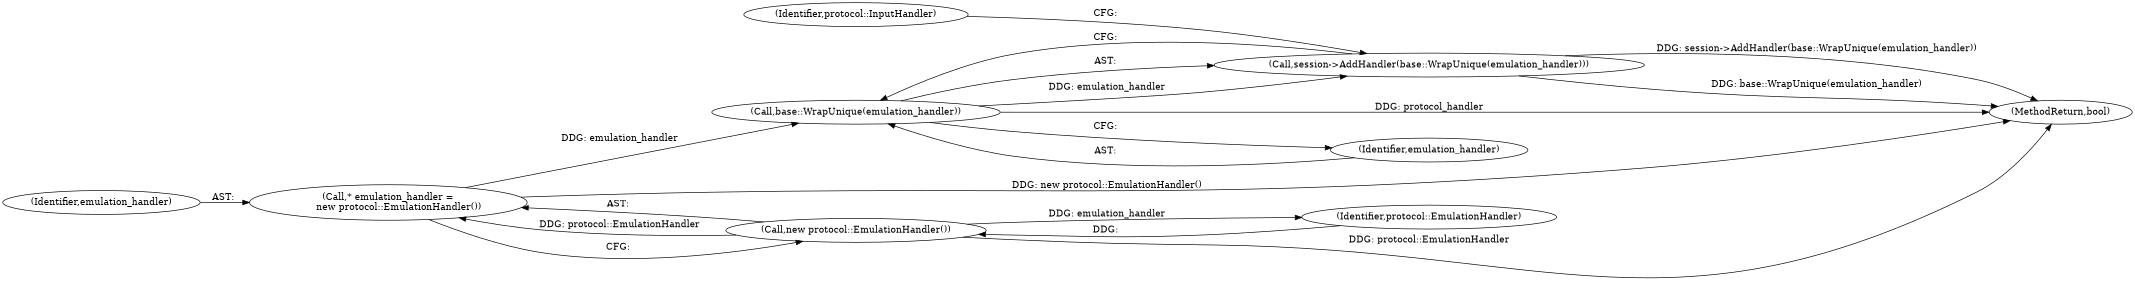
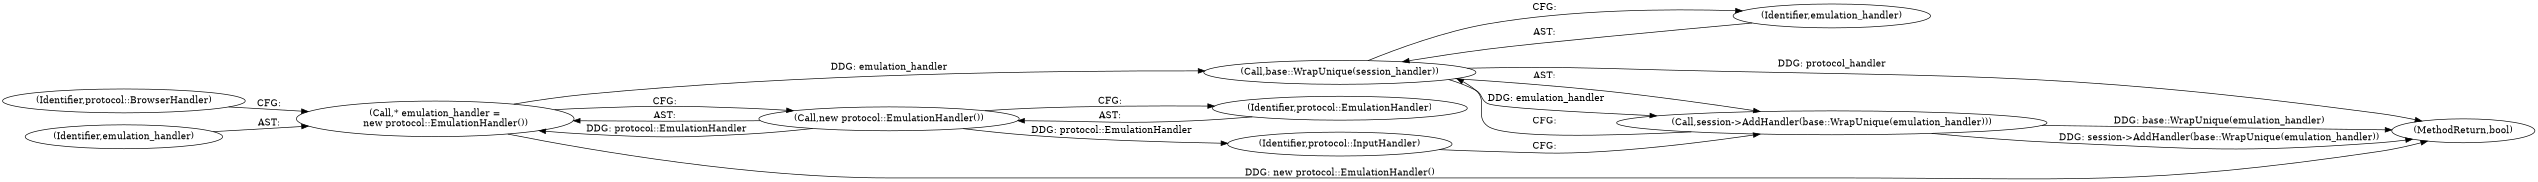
  digraph {
    rankdir=LR
-   n1 [label="(Call,base::WrapUnique(emulation_handler))"]
+   n1 [label="(Call,base::WrapUnique(session_handler))"]
    n2 [label="(Call,session->AddHandler(base::WrapUnique(emulation_handler)))"]
    n3 [label="(MethodReturn,bool)"]
    n4 [label="(Identifier,emulation_handler)"]
    n5 [label="(Call,* emulation_handler =\n       new protocol::EmulationHandler())"]
    n6 [label="(Call,new protocol::EmulationHandler())"]
    n7 [label="(Identifier,protocol::EmulationHandler)"]
+   n8 [label="(Identifier,protocol::BrowserHandler)"]
    n9 [label="(Identifier,emulation_handler)"]
    n10 [label="(Identifier,protocol::InputHandler)"]
    n1 -> n2 [label="AST: "]
    n1 -> n2 [label="DDG: emulation_handler"]
    n1 -> n3 [label="DDG: protocol_handler"]
    n1 -> n4 [label="CFG: "]
    n2 -> n1 [label="CFG: "]
    n2 -> n3 [label="DDG: base::WrapUnique(emulation_handler)"]
    n2 -> n3 [label="DDG: session->AddHandler(base::WrapUnique(emulation_handler))"]
    n4 -> n1 [label="AST: "]
    n5 -> n1 [label="DDG: emulation_handler"]
    n5 -> n3 [label="DDG: new protocol::EmulationHandler()"]
    n5 -> n6 [label="CFG: "]
-   n6 -> n3 [label="DDG: protocol::EmulationHandler"]
+   n6 -> n10 [label="DDG: protocol::EmulationHandler"]
    n6 -> n5 [label="AST: "]
    n6 -> n5 [label="DDG: protocol::EmulationHandler"]
-   n6 -> n7 [label="DDG: emulation_handler"]
-   n7 -> n6 [label="DDG: "]
+   n6 -> n7 [label="CFG: "]
+   n7 -> n6 [label="AST: "]
+   n8 -> n5 [label="CFG: "]
    n9 -> n5 [label="AST: "]
    n10 -> n2 [label="CFG: "]
  }
